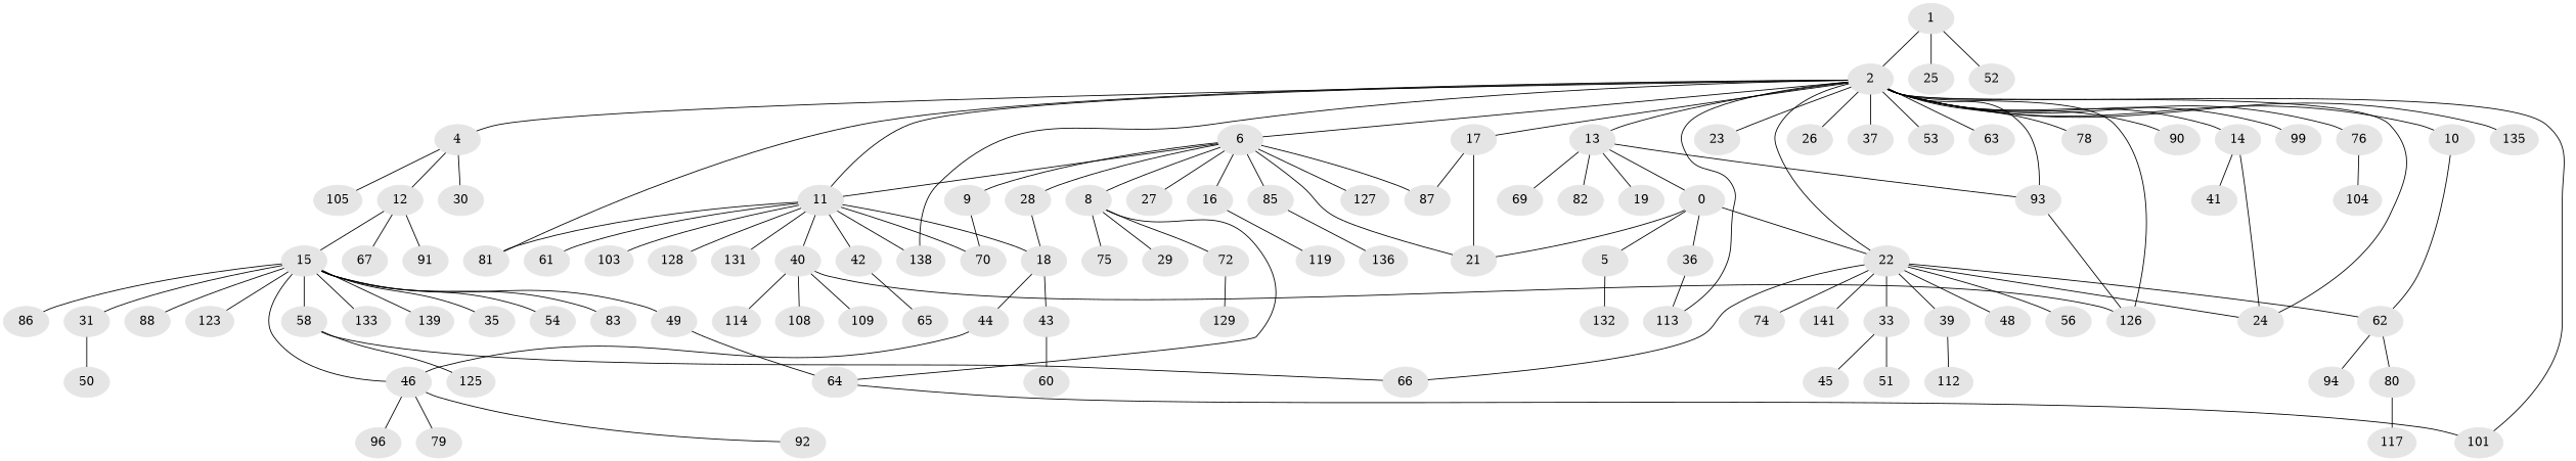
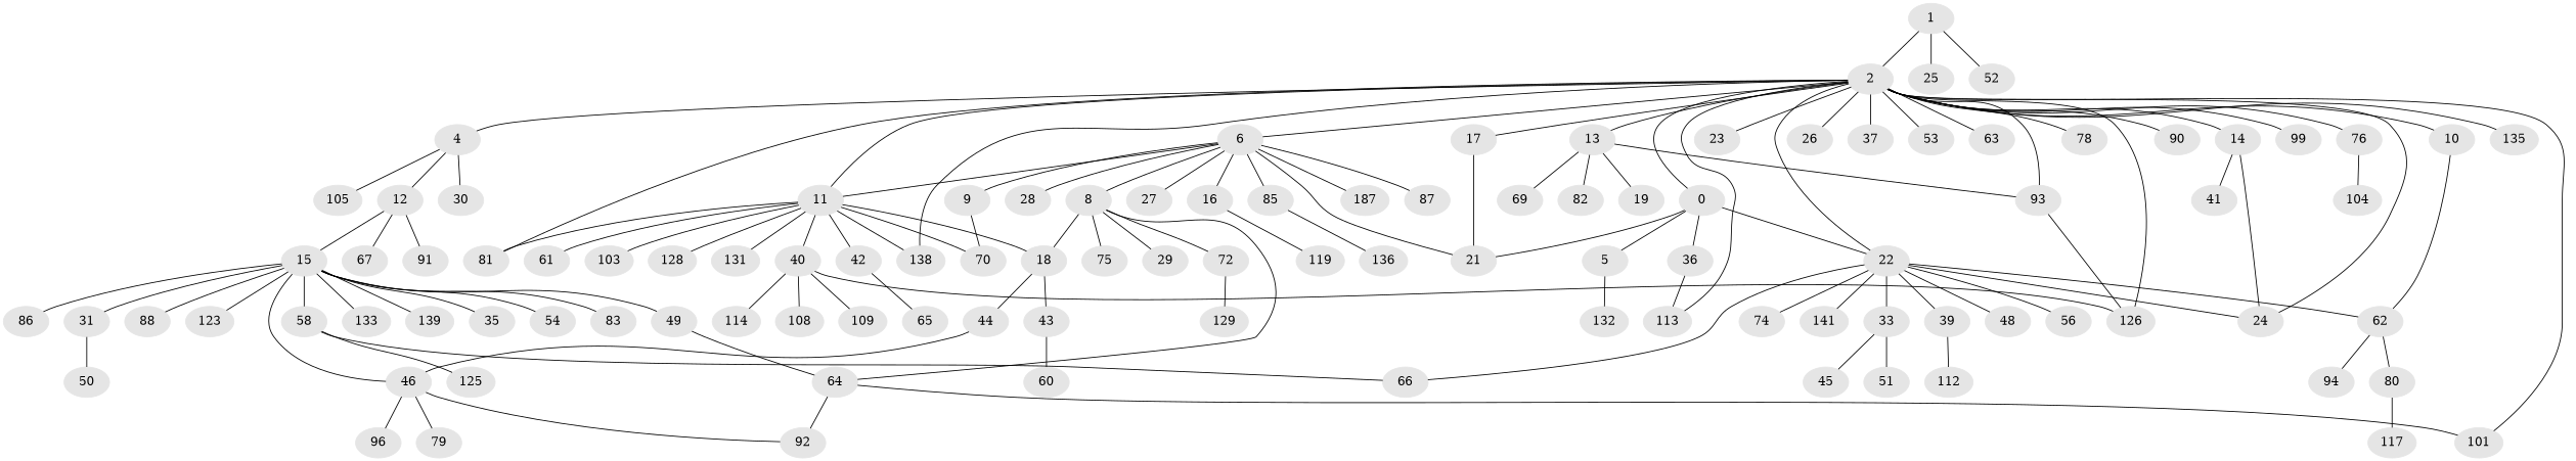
  graph {
    fontname="DejaVu Serif"
    node [color=gray90 fontname="DejaVu Serif" style=filled]
    edge [fontname="DejaVu Serif"]
    2 [super="+107"]
    n2 [label=0 super="+130"]
    4 [super="+34"]
    6 [super="+7"]
    10 [super="+89"]
    11 [super="+32"]
    13 [super="+55"]
    14 [super="+57"]
    17 [super="+115"]
    22 [super="+59"]
    23
    24
    26 [super="+98"]
    37
    53
    63
    76
    78 [super="+124"]
    81 [super="+142"]
    90
    93
    99
    101
    113
    126
    135
    138
    1
    25
    52
    5 [super="+97"]
    21 [super="+73"]
    36 [super="+84"]
    12 [super="+111"]
    30
    105
    8 [super="+20"]
    9
    16
    27
    28
    85 [super="+100"]
-   127
+   127 [label=187]
    87 [super="+118"]
    62 [super="+116"]
    18 [super="+71"]
    70
    40
    42
    61 [super="+137"]
    103
    128
    131
    19 [super="+106"]
    69
    82 [super="+95"]
    41 [super="+47"]
    33
    39
    48 [super="+77"]
    56
    66 [super="+120"]
    74
    141
    104
    132
    15 [super="+68"]
    67
    91
    29
    64 [super="+102"]
    72
    75
    119
    136
    43
    44 [super="+122"]
    92 [super="+121"]
    129
    80 [super="+110"]
    94
    108
    109
    114
    65
    31
    35 [super="+38"]
    46
    49
    54
    58
    83
    86
    88
    123
    133
    139
    50 [super="+134"]
    79
    96
    125
    60
    45
    51
    112
    117
-   13 -- n2
+   2 -- n2
    2 -- 4
    2 -- 6 [weight=2]
    2 -- 10
    2 -- 11
    2 -- 13
    2 -- 14
    2 -- 17
    2 -- 22
    2 -- 23
    2 -- 24
    2 -- 26
    2 -- 37
    2 -- 53
    2 -- 63
    2 -- 76
    2 -- 78
    2 -- 81
    2 -- 90
    2 -- 93
    2 -- 99
    2 -- 101
    2 -- 113
    2 -- 126
    2 -- 135
    2 -- 138
    n2 -- 22
    n2 -- 5
    n2 -- 21
    n2 -- 36
    4 -- 12
    4 -- 30
    4 -- 105
    6 -- 11
    6 -- 21
    6 -- 8
    6 -- 9
    6 -- 16
    6 -- 27
    6 -- 28
    6 -- 85
    6 -- 127
    6 -- 87
    10 -- 62
    11 -- 81
    11 -- 138
    11 -- 18
    11 -- 70
    11 -- 40
    11 -- 42
    11 -- 61
    11 -- 103
    11 -- 128
    11 -- 131
    13 -- 93
    13 -- 19
    13 -- 69
    13 -- 82
    14 -- 24
    14 -- 41
    17 -- 21
-   17 -- 87
    22 -- 24
    22 -- 62
    22 -- 33
    22 -- 39
    22 -- 48
    22 -- 56
    22 -- 66
    22 -- 74
    22 -- 141
    76 -- 104
    93 -- 126
    1 -- 2
    1 -- 25
    1 -- 52
    5 -- 132
    36 -- 113
    12 -- 15
    12 -- 67
    12 -- 91
-   28 -- 18
+   8 -- 18
    8 -- 29
    8 -- 64
    8 -- 72
    8 -- 75
    9 -- 70
    16 -- 119
    85 -- 136
    62 -- 80
    62 -- 94
    18 -- 43
    18 -- 44
    40 -- 126
    40 -- 108
    40 -- 109
    40 -- 114
    42 -- 65
    33 -- 45
    33 -- 51
    39 -- 112
    15 -- 31
    15 -- 35
    15 -- 46
    15 -- 49
    15 -- 54
    15 -- 58
    15 -- 83
    15 -- 86
    15 -- 88
    15 -- 123
    15 -- 133
    15 -- 139
    64 -- 101
+   64 -- 92
    72 -- 129
    43 -- 60
    44 -- 46
    80 -- 117
    31 -- 50
    46 -- 92
    46 -- 79
    46 -- 96
    49 -- 64
    58 -- 66
    58 -- 125
  }
